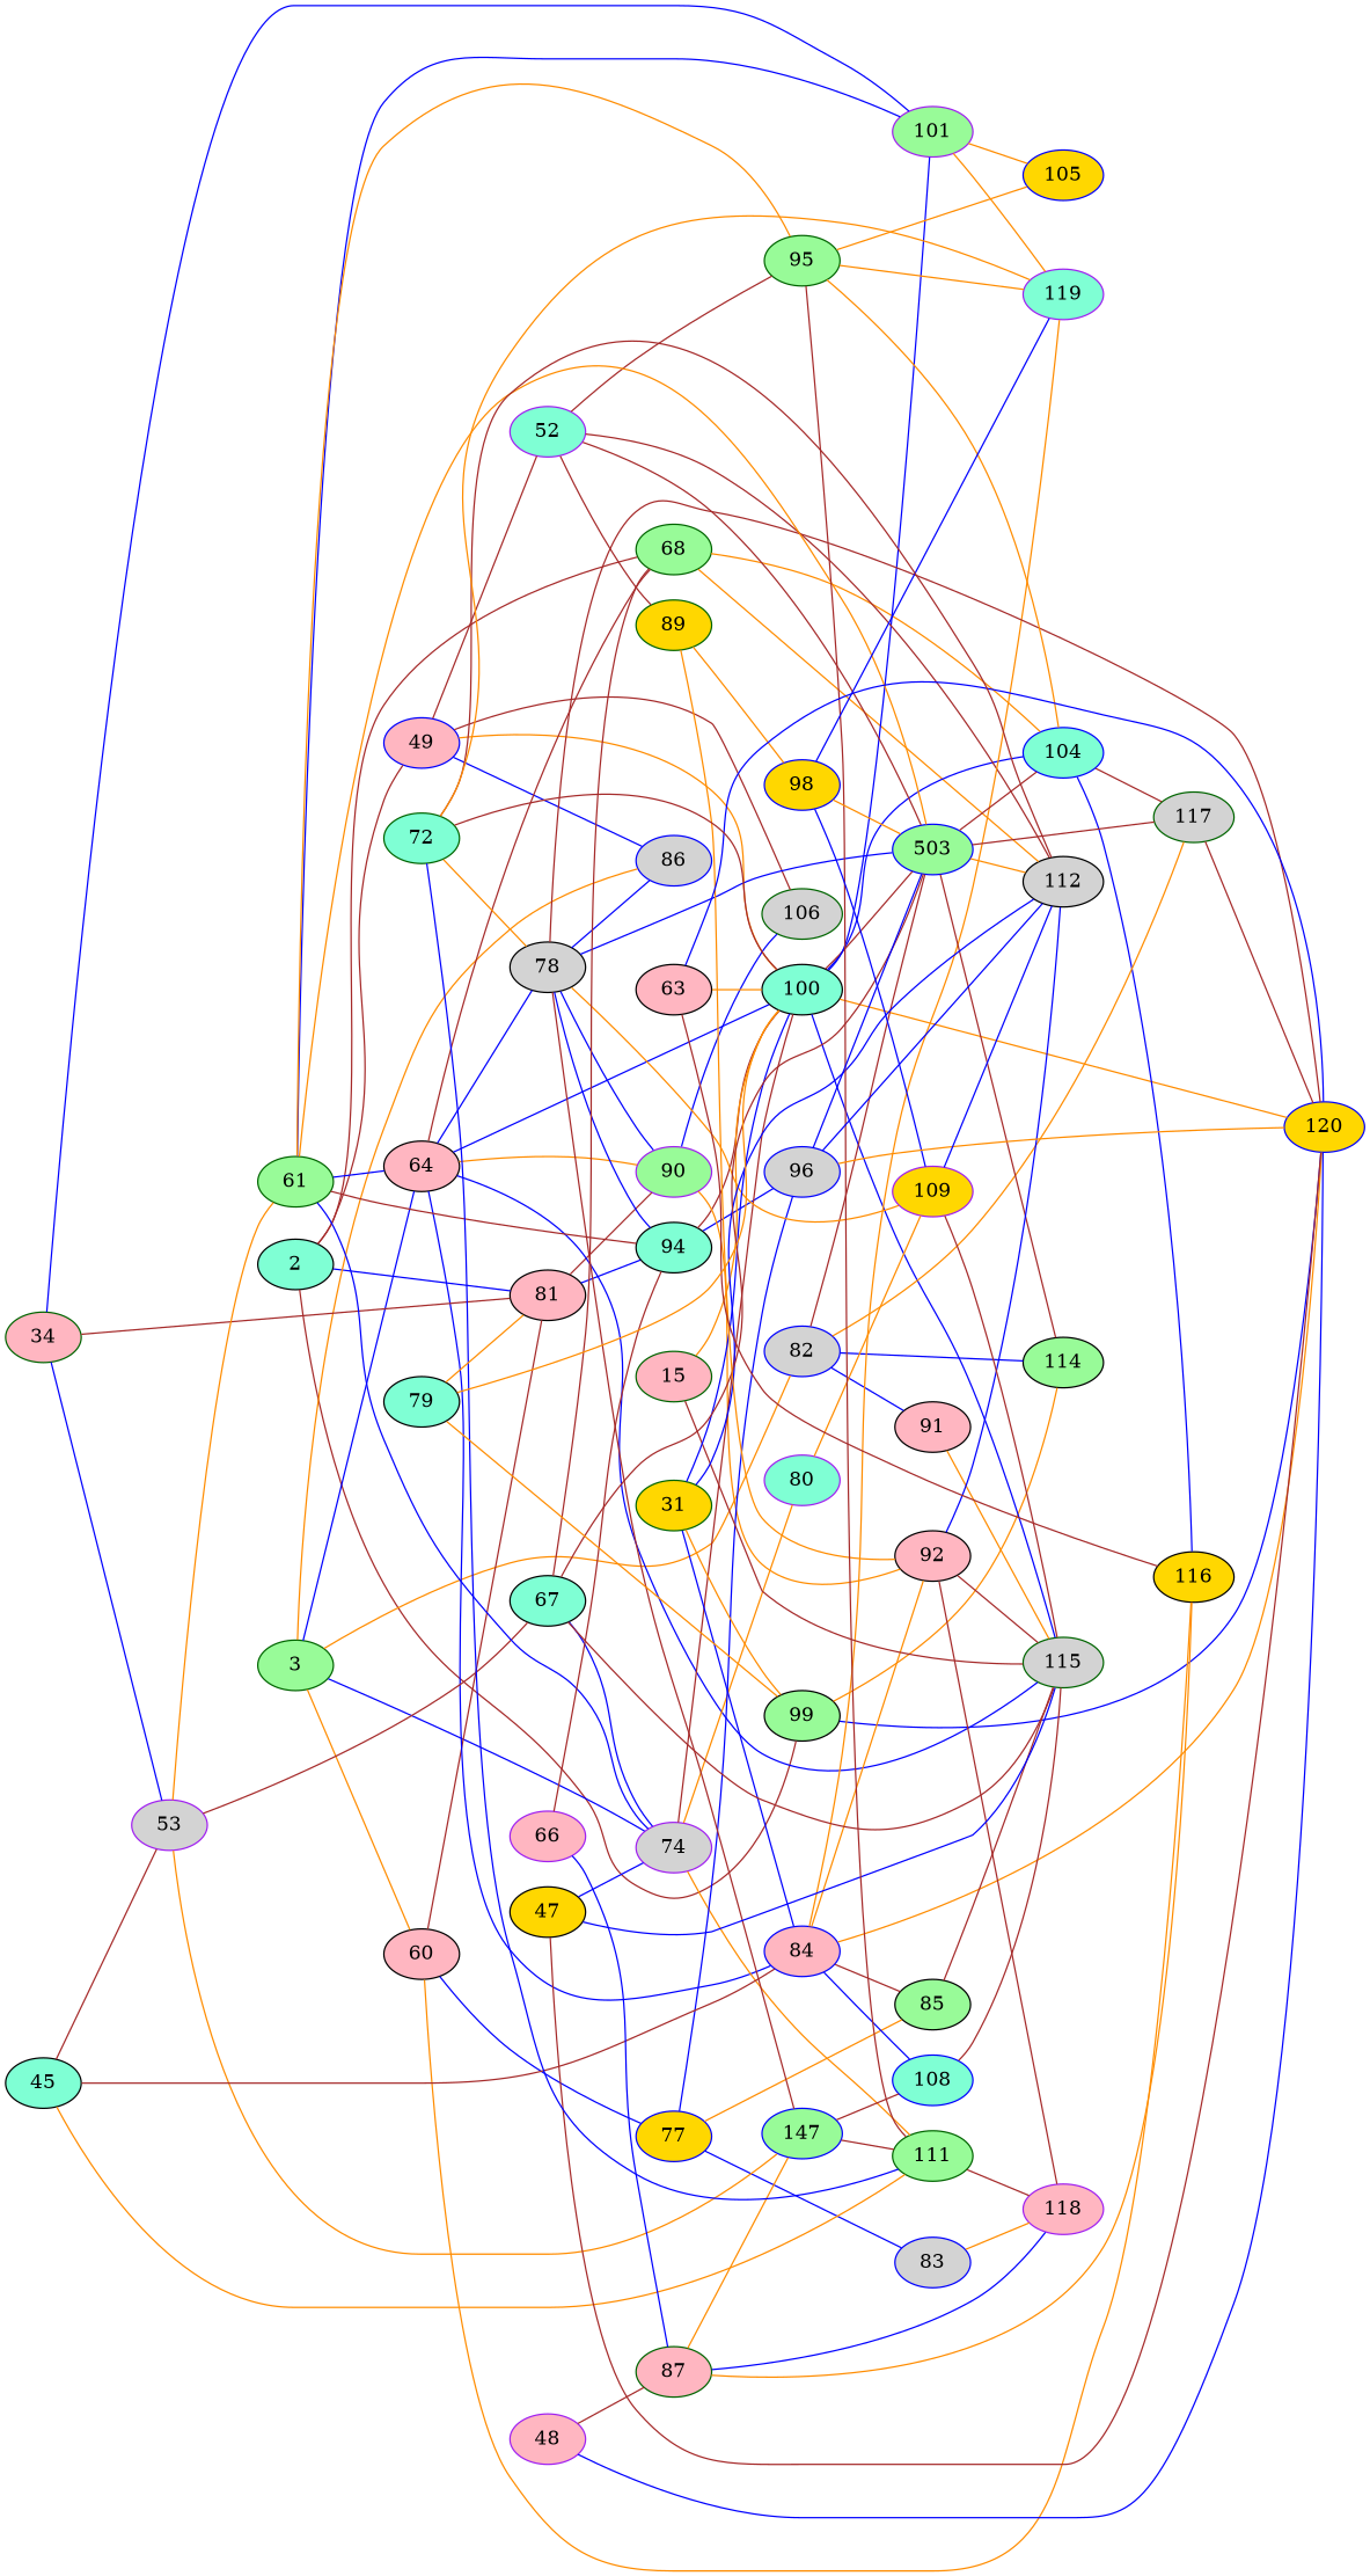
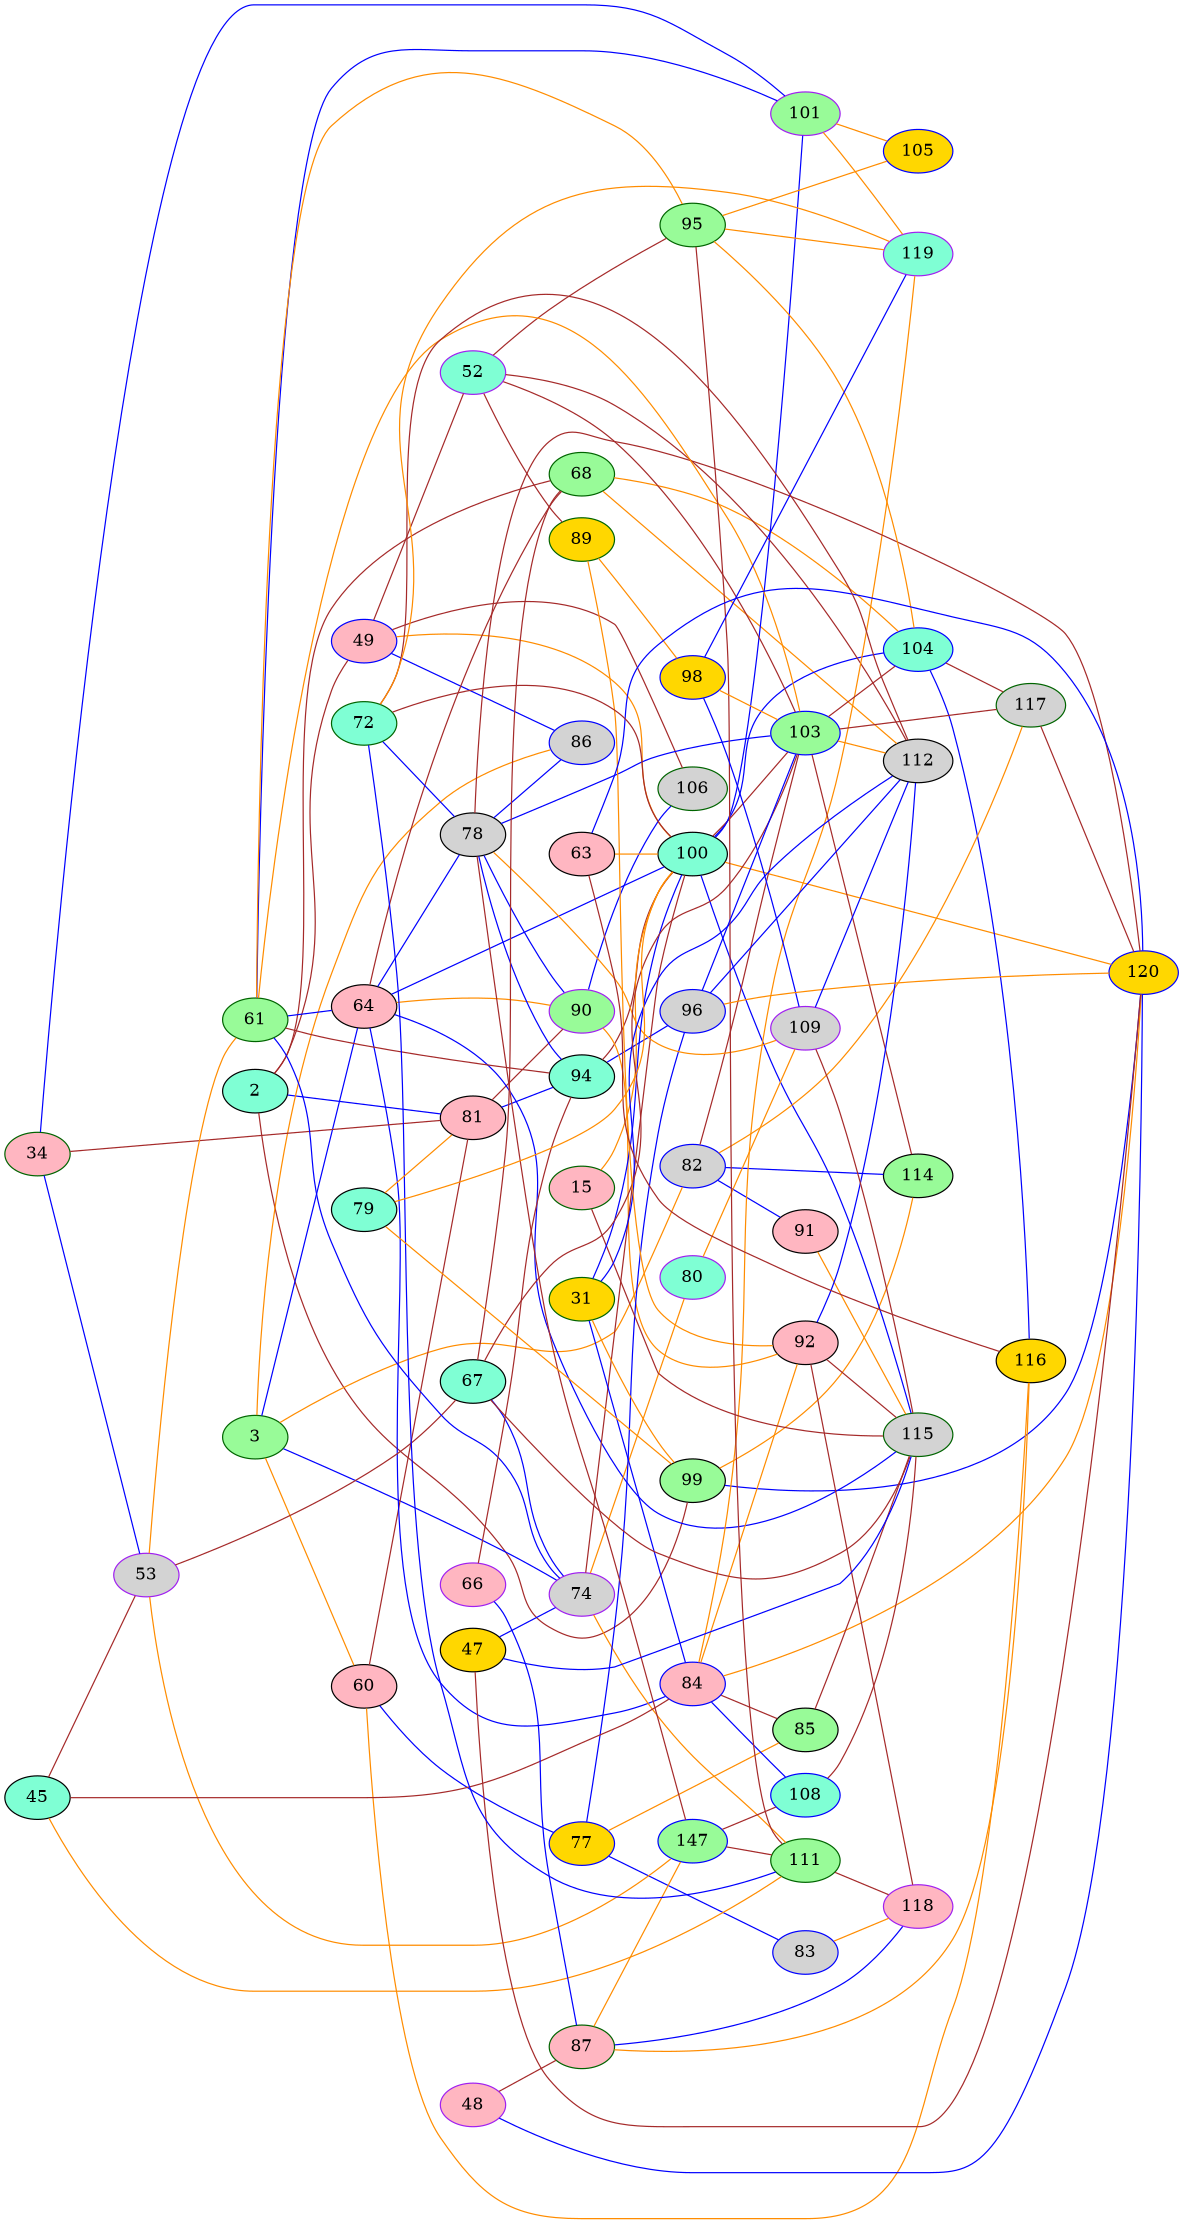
  graph {
    rankdir=LR
    node [color=black fillcolor=lightpink style=filled]
    edge [color=brown]
    2 [fillcolor=aquamarine]
    49 [color=blue]
    68 [color=darkgreen fillcolor=palegreen]
    81 [super="+76"]
    99 [fillcolor=palegreen super="+43"]
    86 [color=blue fillcolor=lightgrey]
    100 [fillcolor=aquamarine super="+21+93"]
    52 [color=purple fillcolor=aquamarine super="+39"]
    106 [color=darkgreen fillcolor=lightgrey]
    112 [fillcolor=lightgrey super="+1+44"]
    104 [color=blue fillcolor=aquamarine super="+22+75"]
    94 [fillcolor=aquamarine]
    90 [color=purple fillcolor=palegreen]
    120 [color=blue fillcolor=gold super="+97+113+30"]
    114 [fillcolor=palegreen super="+13"]
    3 [color=darkgreen fillcolor=palegreen]
    60
    64 [super="+9+4"]
    74 [color=purple fillcolor=lightgrey super="+57"]
    82 [color=blue fillcolor=lightgrey]
    77 [color=blue fillcolor=gold]
    116 [fillcolor=gold]
    115 [color=darkgreen fillcolor=lightgrey super="+65+6"]
    84 [color=blue super="+33+54"]
    78 [fillcolor=lightgrey super="+11+62"]
    111 [color=darkgreen fillcolor=palegreen super="+50+102"]
    80 [color=purple fillcolor=aquamarine]
-   103 [color=blue fillcolor=palegreen super="+46+73" label=503]
+   103 [color=blue fillcolor=palegreen super="+46+73"]
    91
    117 [color=darkgreen fillcolor=lightgrey super="+40"]
    101 [color=purple fillcolor=palegreen super="+37+35"]
    15 [color=darkgreen]
    31 [color=darkgreen fillcolor=gold super="+28"]
    119 [color=purple fillcolor=aquamarine]
    85 [fillcolor=palegreen super="+55"]
    92
    108 [color=blue fillcolor=aquamarine]
    34 [color=darkgreen]
    53 [color=purple fillcolor=lightgrey]
    61 [color=darkgreen fillcolor=palegreen]
    67 [fillcolor=aquamarine]
    n42 [color=blue fillcolor=palegreen label=147 super="+59"]
    105 [color=blue fillcolor=gold]
    45 [fillcolor=aquamarine]
    118 [color=purple]
    47 [fillcolor=gold]
    87 [color=darkgreen super="+42"]
    48 [color=purple]
    89 [color=darkgreen fillcolor=gold super="+25"]
    95 [color=darkgreen fillcolor=palegreen super="+36+88"]
    98 [color=blue fillcolor=gold super="+12"]
    83 [color=blue fillcolor=lightgrey]
    96 [color=blue fillcolor=lightgrey]
    63
-   109 [color=purple fillcolor=gold super="+19"]
+   109 [color=purple fillcolor=lightgrey super="+19"]
    66 [color=purple]
    72 [color=darkgreen fillcolor=aquamarine super="+10"]
    79 [fillcolor=aquamarine]
    2 -- 49
    2 -- 68
    2 -- 81 [color=blue]
    2 -- 99
    49 -- 86 [color=blue]
    49 -- 100 [color=darkorange]
    49 -- 52
    49 -- 106
    68 -- 112 [color=darkorange]
    68 -- 104 [color=darkorange]
    81 -- 94 [color=blue]
    81 -- 90 [weight=2]
    99 -- 120 [color=blue]
    99 -- 114 [color=darkorange]
    100 -- 104 [color=blue]
    100 -- 120 [color=darkorange weight=2]
    100 -- 115 [color=blue]
    100 -- 103
    100 -- 101 [color=blue weight=2]
    52 -- 112 [weight=3]
    52 -- 103
    52 -- 89
    52 -- 95
    104 -- 116 [color=blue]
    104 -- 117 [weight=2]
    94 -- 100
    94 -- 96 [color=blue]
    90 -- 106 [color=blue]
    90 -- 92 [color=darkorange]
    3 -- 86 [color=darkorange]
    3 -- 60 [color=darkorange]
    3 -- 64 [color=blue]
    3 -- 74 [color=blue]
    3 -- 82 [color=darkorange]
    60 -- 81
    60 -- 77 [color=blue]
    60 -- 116 [color=darkorange]
    64 -- 68
    64 -- 100 [color=blue]
    64 -- 90 [color=darkorange]
    64 -- 115 [color=blue]
    64 -- 84 [color=blue weight=2]
    64 -- 78 [color=blue]
    74 -- 100 [weight=3]
    74 -- 111 [color=darkorange weight=2]
    74 -- 80 [color=darkorange]
    82 -- 114 [color=blue]
    82 -- 103
    82 -- 91 [color=blue]
    82 -- 117 [color=darkorange]
    77 -- 85 [color=darkorange]
    77 -- 83 [color=blue]
    77 -- 96 [color=blue]
    84 -- 120 [color=darkorange weight=2]
    84 -- 119 [color=darkorange]
    84 -- 85
    84 -- 92 [color=darkorange]
    84 -- 108 [color=blue]
    78 -- 86 [color=blue]
    78 -- 94 [color=blue]
    78 -- 90 [color=blue]
    78 -- 120 [weight=3]
    78 -- 103 [color=blue weight=2]
    78 -- n42
    78 -- 109 [color=darkorange]
    111 -- 118
    80 -- 109 [color=darkorange]
    103 -- 112 [color=darkorange]
    103 -- 104
    103 -- 114
    103 -- 117
    91 -- 115 [color=darkorange]
    117 -- 120
    101 -- 119 [color=darkorange]
    101 -- 105 [color=darkorange]
    15 -- 100 [color=darkorange]
    15 -- 115
    31 -- 99 [color=darkorange]
    31 -- 100 [color=blue weight=2]
    31 -- 112 [color=blue]
    31 -- 84 [color=blue]
    85 -- 115 [weight=3]
    92 -- 112 [color=blue]
    92 -- 115
    92 -- 118
    108 -- 115
    34 -- 81
    34 -- 101 [color=blue]
    34 -- 53 [color=blue]
    53 -- 61 [color=darkorange]
    53 -- 67
    53 -- n42 [color=darkorange]
    61 -- 94
    61 -- 64 [color=blue]
    61 -- 74 [color=blue weight=3]
    61 -- 103 [color=darkorange]
    61 -- 101 [color=blue weight=2]
    61 -- 95 [color=darkorange]
    67 -- 68
    67 -- 74 [color=blue]
    67 -- 115
    67 -- 103
    n42 -- 111
    n42 -- 108
    45 -- 84
    45 -- 111 [color=darkorange]
    45 -- 53
    47 -- 120 [weight=2]
    47 -- 74 [color=blue]
    47 -- 115 [color=blue]
    87 -- 116 [color=darkorange]
    87 -- n42 [color=darkorange weight=2]
    87 -- 118 [color=blue]
    48 -- 120 [color=blue]
    48 -- 87
    89 -- 92 [color=darkorange]
    89 -- 98 [color=darkorange]
    95 -- 104 [color=darkorange]
    95 -- 111 [weight=2]
    95 -- 119 [color=darkorange weight=2]
    95 -- 105 [color=darkorange]
    98 -- 103 [color=darkorange weight=2]
    98 -- 119 [color=blue]
    98 -- 109 [color=blue]
    83 -- 118 [color=darkorange]
    96 -- 112 [color=blue]
    96 -- 120 [color=darkorange weight=3]
    96 -- 103 [color=blue weight=2]
    63 -- 100 [color=darkorange weight=2]
    63 -- 120 [color=blue]
    63 -- 116
    109 -- 112 [color=blue]
    109 -- 115
    66 -- 94
    66 -- 87 [color=blue]
    72 -- 100
    72 -- 112
-   72 -- 78 [color=darkorange]
+   72 -- 78 [color=blue]
    72 -- 111 [color=blue]
    72 -- 119 [color=darkorange]
    79 -- 81 [color=darkorange]
    79 -- 99 [color=darkorange]
    79 -- 100 [color=darkorange]
  }
